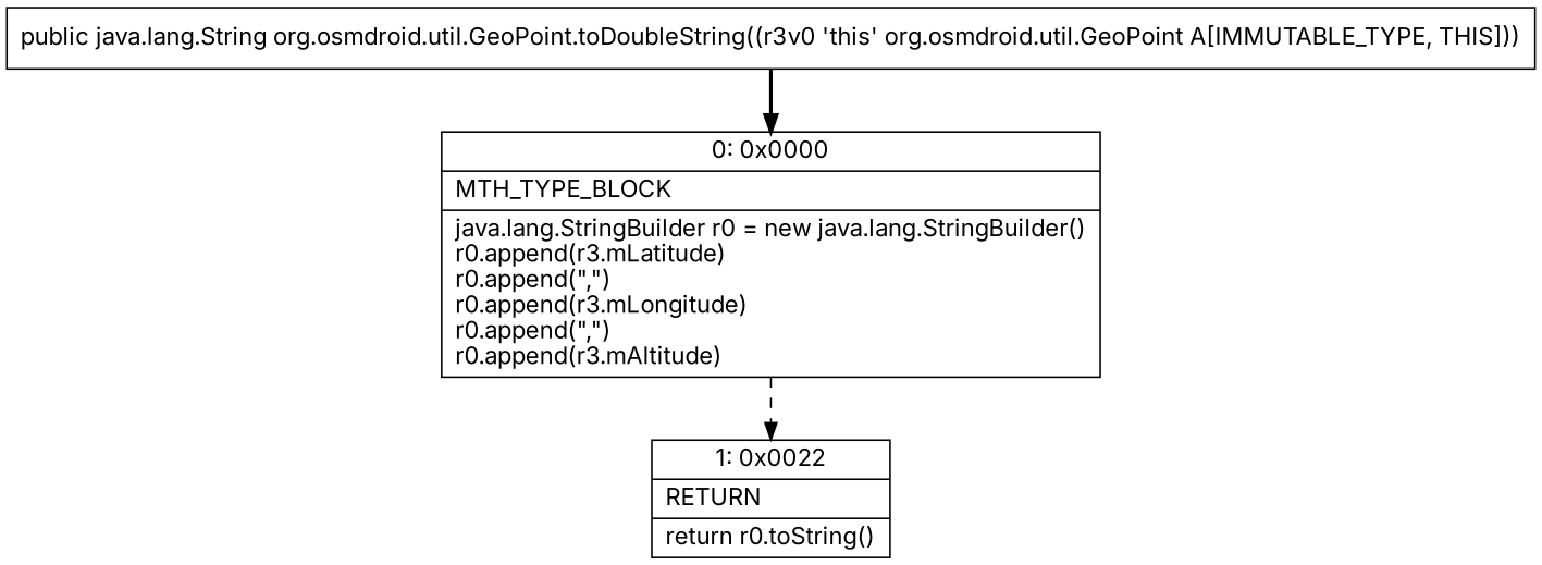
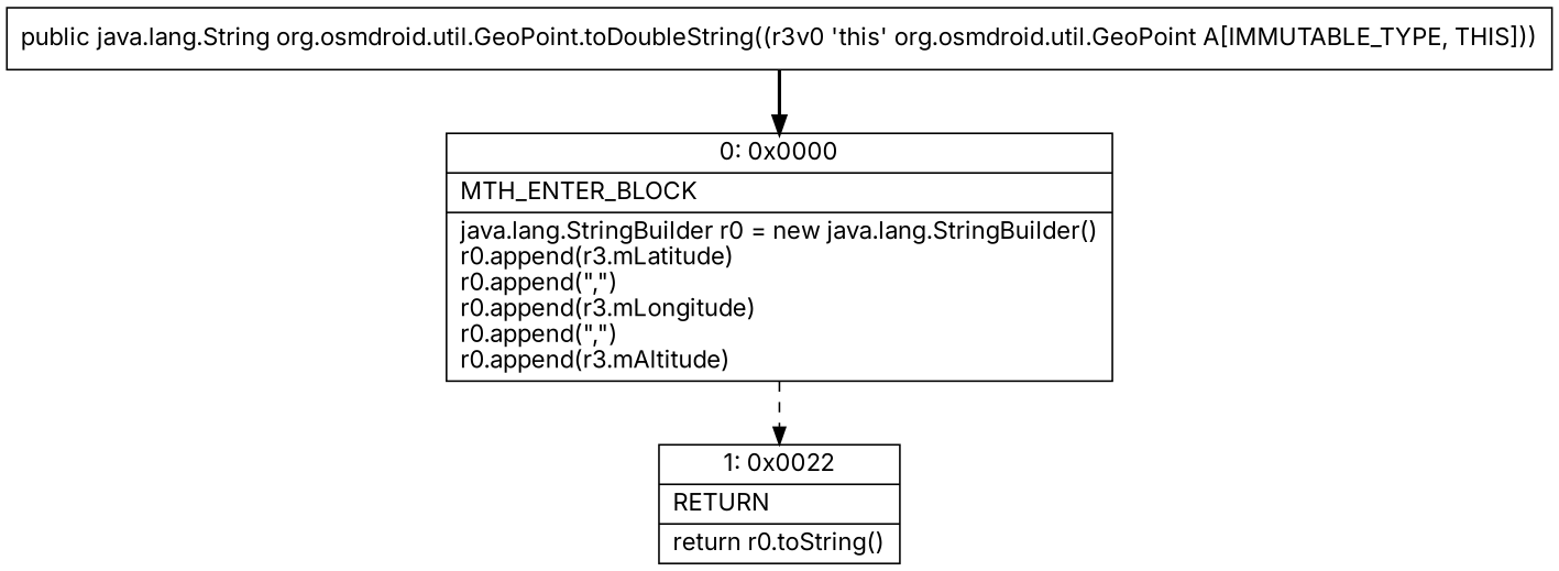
  digraph {
    fontname=Inter
    node [shape=record fontname=Inter]
    edge [fontname=Inter]
-   n1 [label="{0\:\ 0x0000|MTH_TYPE_BLOCK\l|java.lang.StringBuilder r0 = new java.lang.StringBuilder()\lr0.append(r3.mLatitude)\lr0.append(\",\")\lr0.append(r3.mLongitude)\lr0.append(\",\")\lr0.append(r3.mAltitude)\l}"]
+   n1 [label="{0\:\ 0x0000|MTH_ENTER_BLOCK\l|java.lang.StringBuilder r0 = new java.lang.StringBuilder()\lr0.append(r3.mLatitude)\lr0.append(\",\")\lr0.append(r3.mLongitude)\lr0.append(\",\")\lr0.append(r3.mAltitude)\l}"]
    n2 [label="{1\:\ 0x0022|RETURN\l|return r0.toString()\l}"]
    n3 [label="{public java.lang.String org.osmdroid.util.GeoPoint.toDoubleString((r3v0 'this' org.osmdroid.util.GeoPoint A[IMMUTABLE_TYPE, THIS])) }"]
    n1 -> n2 [style=dashed]
    n3 -> n1 [style=bold]
  }
